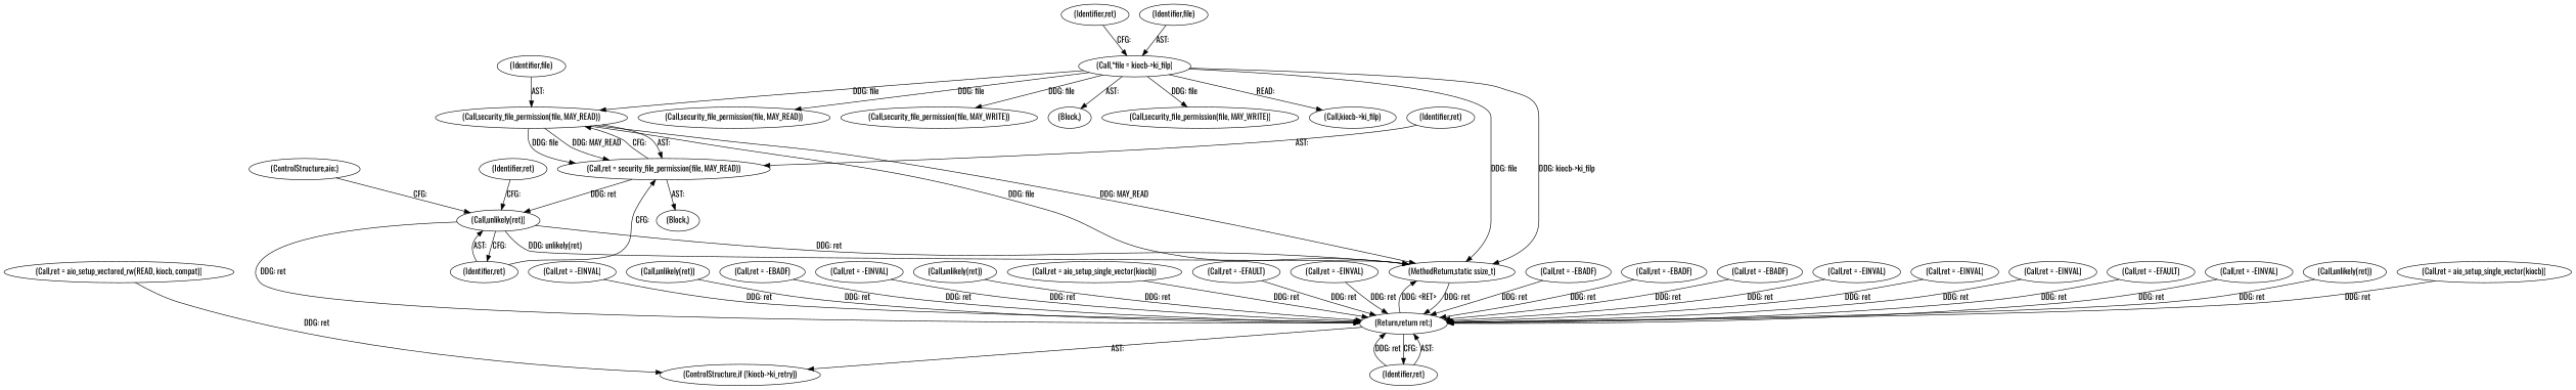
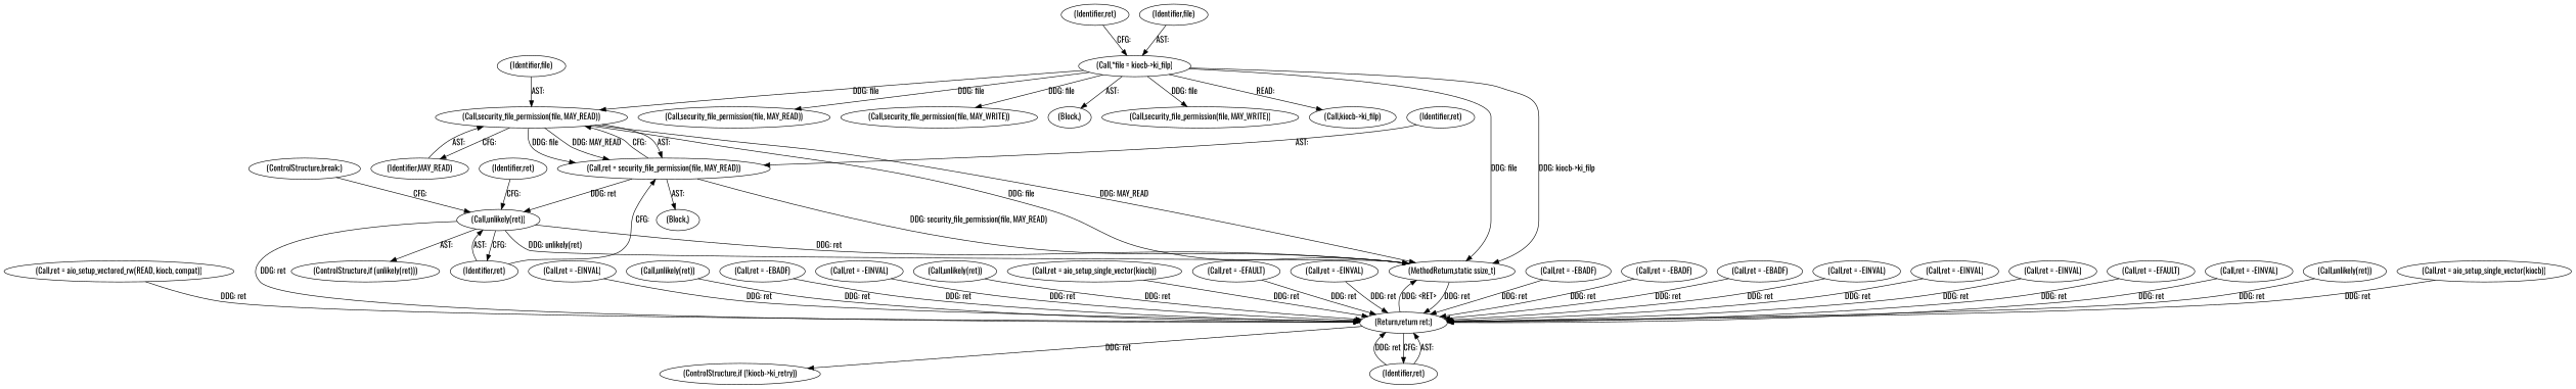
  digraph {
    fontname=Oswald
    node [fontname=Oswald]
    edge [fontname=Oswald]
    n1 [label="(Call,security_file_permission(file, MAY_READ))"]
    n2 [label="(Call,ret = security_file_permission(file, MAY_READ))"]
+   n3 [label="(Identifier,MAY_READ)"]
    n4 [label="(MethodReturn,static ssize_t)"]
    n5 [label="(Call,unlikely(ret))"]
    n6 [label="(Block,)"]
    n7 [label="(Return,return ret;)"]
    n8 [label="(Call,*file = kiocb->ki_filp)"]
    n9 [label="(Call,security_file_permission(file, MAY_READ))"]
    n10 [label="(Call,security_file_permission(file, MAY_WRITE))"]
    n11 [label="(Block,)"]
    n12 [label="(Call,security_file_permission(file, MAY_WRITE))"]
    n13 [label="(Call,kiocb->ki_filp)"]
+   n14 [label="(ControlStructure,if (unlikely(ret)))"]
    n15 [label="(Identifier,ret)"]
    n16 [label="(Identifier,ret)"]
    n17 [label="(ControlStructure,if (!kiocb->ki_retry))"]
    n18 [label="(Call,ret = -EINVAL)"]
    n19 [label="(Call,unlikely(ret))"]
    n20 [label="(Call,ret = -EBADF)"]
    n21 [label="(Call,ret = -EINVAL)"]
    n22 [label="(Call,unlikely(ret))"]
    n23 [label="(Call,ret = aio_setup_single_vector(kiocb))"]
    n24 [label="(Identifier,file)"]
    n25 [label="(Call,ret = -EFAULT)"]
    n26 [label="(Call,ret = -EINVAL)"]
    n27 [label="(Identifier,ret)"]
    n28 [label="(Call,ret = -EBADF)"]
    n29 [label="(Identifier,ret)"]
    n30 [label="(Call,ret = -EBADF)"]
    n31 [label="(Call,ret = -EBADF)"]
    n32 [label="(Call,ret = -EINVAL)"]
    n33 [label="(Identifier,ret)"]
-   n34 [label="(ControlStructure,aio;)"]
+   n34 [label="(ControlStructure,break;)"]
    n35 [label="(Call,ret = -EINVAL)"]
    n36 [label="(Call,ret = -EINVAL)"]
    n37 [label="(Call,ret = -EFAULT)"]
    n38 [label="(Call,ret = -EINVAL)"]
    n39 [label="(Identifier,file)"]
    n40 [label="(Call,unlikely(ret))"]
    n41 [label="(Call,ret = aio_setup_vectored_rw(READ, kiocb, compat))"]
    n42 [label="(Call,ret = aio_setup_single_vector(kiocb))"]
    n1 -> n2 [label="AST: "]
    n1 -> n2 [label="DDG: file"]
    n1 -> n2 [label="DDG: MAY_READ"]
+   n1 -> n3 [label="CFG: "]
    n1 -> n4 [label="DDG: file"]
    n1 -> n4 [label="DDG: MAY_READ"]
    n2 -> n1 [label="CFG: "]
+   n2 -> n4 [label="DDG: security_file_permission(file, MAY_READ)"]
    n2 -> n5 [label="DDG: ret"]
    n2 -> n6 [label="AST: "]
+   n3 -> n1 [label="AST: "]
    n4 -> n7 [label="DDG: ret"]
    n5 -> n4 [label="DDG: unlikely(ret)"]
    n5 -> n4 [label="DDG: ret"]
    n5 -> n7 [label="DDG: ret"]
+   n5 -> n14 [label="AST: "]
    n5 -> n15 [label="CFG: "]
    n7 -> n4 [label="DDG: <RET>"]
    n7 -> n16 [label="CFG: "]
-   n7 -> n17 [label="AST: "]
+   n7 -> n17 [label="DDG: ret"]
    n8 -> n1 [label="DDG: file"]
    n8 -> n4 [label="DDG: kiocb->ki_filp"]
    n8 -> n4 [label="DDG: file"]
    n8 -> n9 [label="DDG: file"]
    n8 -> n10 [label="DDG: file"]
    n8 -> n11 [label="AST: "]
    n8 -> n12 [label="DDG: file"]
    n8 -> n13 [label="READ: "]
    n15 -> n2 [label="CFG: "]
    n15 -> n5 [label="AST: "]
    n16 -> n7 [label="AST: "]
    n16 -> n7 [label="DDG: ret"]
    n18 -> n7 [label="DDG: ret"]
    n19 -> n7 [label="DDG: ret"]
    n20 -> n7 [label="DDG: ret"]
    n21 -> n7 [label="DDG: ret"]
    n22 -> n7 [label="DDG: ret"]
    n23 -> n7 [label="DDG: ret"]
    n24 -> n1 [label="AST: "]
    n25 -> n7 [label="DDG: ret"]
    n26 -> n7 [label="DDG: ret"]
    n27 -> n2 [label="AST: "]
    n28 -> n7 [label="DDG: ret"]
    n29 -> n8 [label="CFG: "]
    n30 -> n7 [label="DDG: ret"]
    n31 -> n7 [label="DDG: ret"]
    n32 -> n7 [label="DDG: ret"]
    n33 -> n5 [label="CFG: "]
    n34 -> n5 [label="CFG: "]
    n35 -> n7 [label="DDG: ret"]
    n36 -> n7 [label="DDG: ret"]
    n37 -> n7 [label="DDG: ret"]
    n38 -> n7 [label="DDG: ret"]
    n39 -> n8 [label="AST: "]
    n40 -> n7 [label="DDG: ret"]
-   n41 -> n17 [label="DDG: ret"]
+   n41 -> n7 [label="DDG: ret"]
    n42 -> n7 [label="DDG: ret"]
  }
